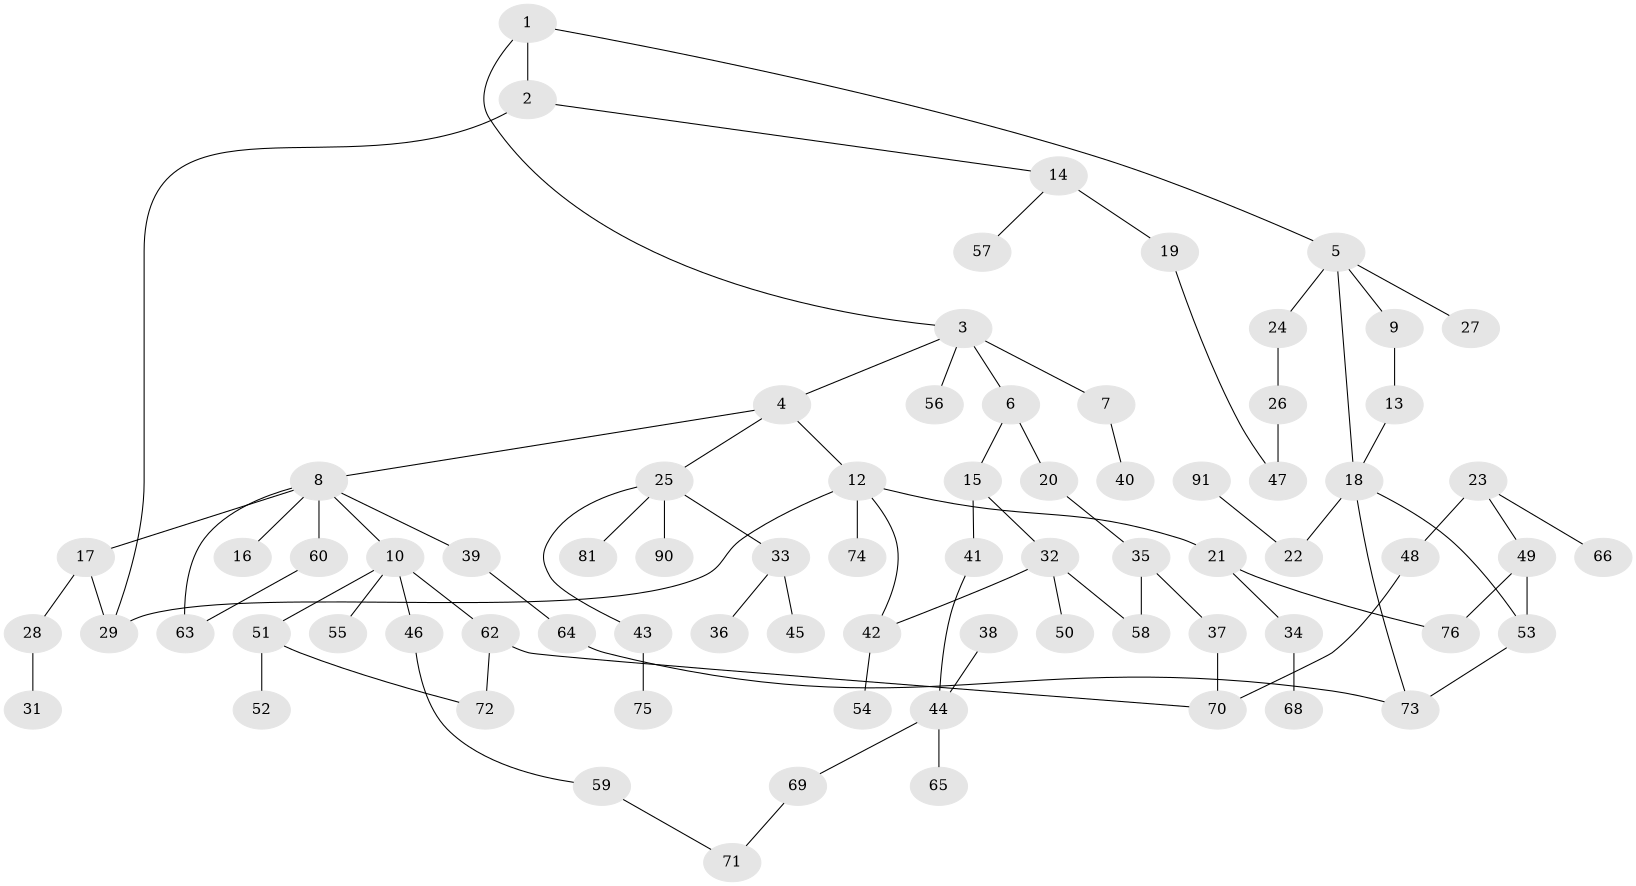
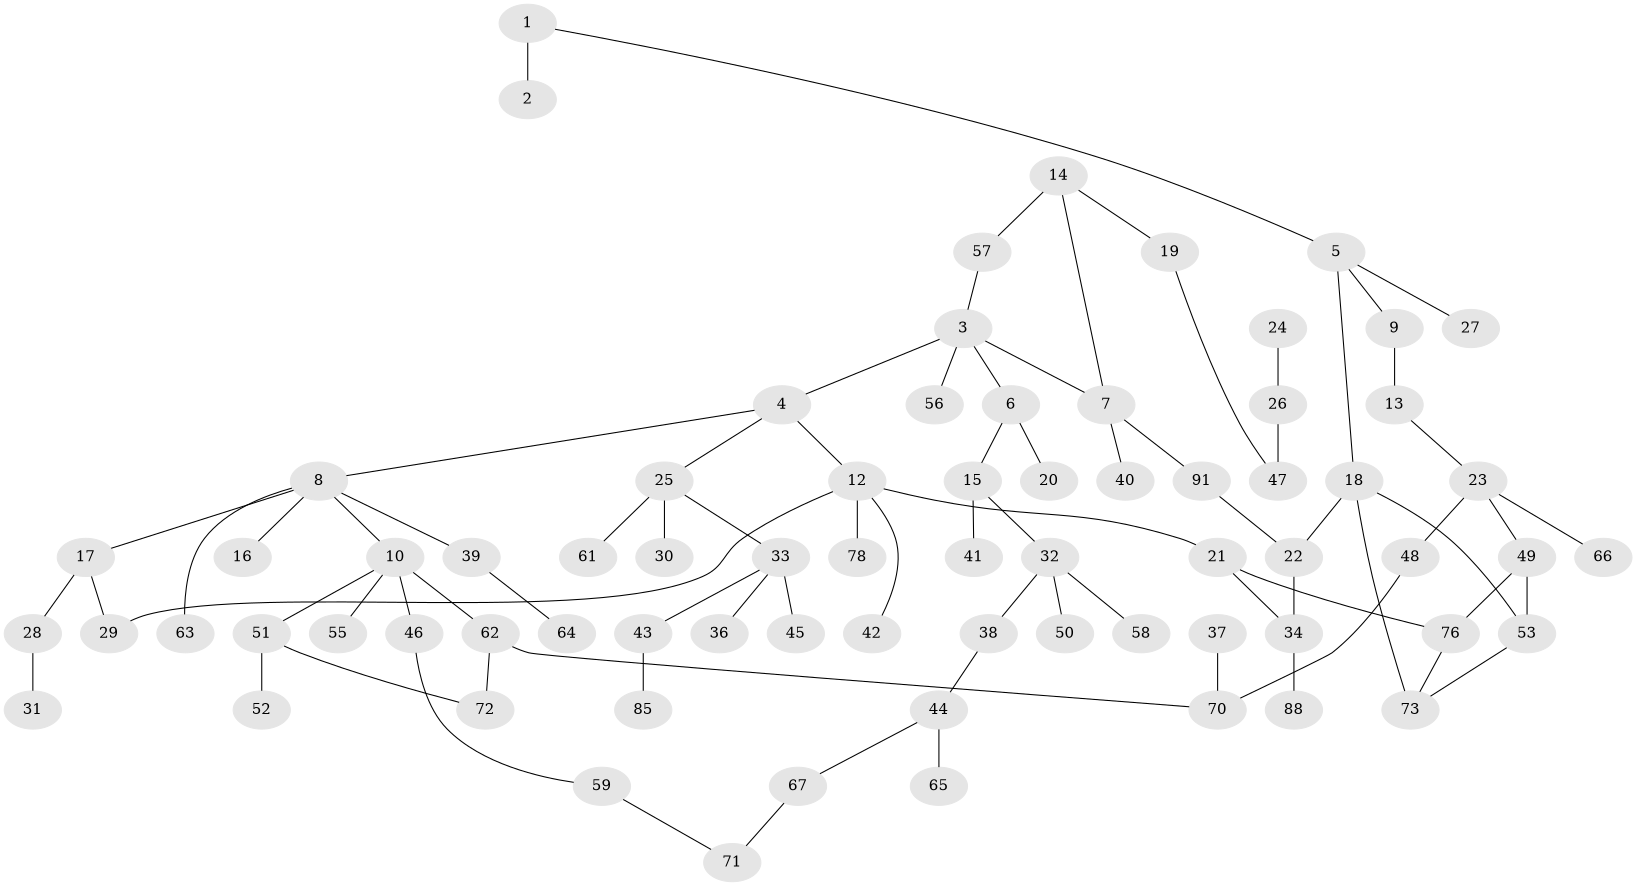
  graph {
    node [color=gray90 style=filled]
    1
    2
    3
    5
    14
    29
    4
    6
    7
    56
    9
    18
    24
    27
    19
    57
    8
    12
    25
    15
    20
    n22 [label=91]
    40
    10
    16
    17
    39
-   60
    63
    21
    42
-   74
-   30 [label=90]
+   74 [label=78]
+   30
    33
-   61 [label=81]
+   61
    13
    22
    53
    73
    26
    32
    41
-   35
    46
    51
    55
    62
    28
    64
    23
    59
    52
    72
    70
    34
    76
-   54
    48
    49
    66
    47
    38
    50
    58
    44
    31
    37
-   68
+   68 [label=88]
    36
    43
    45
-   75
+   75 [label=85]
    65
-   69
+   69 [label=67]
    71
    1 -- 2
-   1 -- 3
+   57 -- 3
    1 -- 5
-   2 -- 14
-   2 -- 29
+   7 -- 14
    3 -- 4
    3 -- 6
    3 -- 7
    3 -- 56
    5 -- 9
    5 -- 18
-   5 -- 24
    5 -- 27
    14 -- 19
    14 -- 57
    4 -- 8
    4 -- 12
    4 -- 25
    6 -- 15
    6 -- 20
+   7 -- n22
    7 -- 40
    9 -- 13
    18 -- 22
    18 -- 53
    18 -- 73
    24 -- 26
    19 -- 47
    8 -- 10
    8 -- 16
    8 -- 17
    8 -- 39
-   8 -- 60
    8 -- 63
    12 -- 29
    12 -- 21
    12 -- 42
    12 -- 74
    25 -- 30
    25 -- 33
    25 -- 61
    15 -- 32
    15 -- 41
-   20 -- 35
    n22 -- 22
    10 -- 46
    10 -- 51
    10 -- 55
    10 -- 62
    17 -- 29
    17 -- 28
    39 -- 64
-   60 -- 63
    21 -- 34
    21 -- 76
-   42 -- 54
    33 -- 36
-   25 -- 43
+   33 -- 43
    33 -- 45
-   13 -- 18
+   13 -- 23
+   22 -- 34
    53 -- 73
    26 -- 47
-   32 -- 42
+   32 -- 38
    32 -- 50
    32 -- 58
-   41 -- 44
-   35 -- 58
-   35 -- 37
    46 -- 59
    51 -- 52
    51 -- 72
    62 -- 72
    62 -- 70
    28 -- 31
-   64 -- 73
+   76 -- 73
    23 -- 48
    23 -- 49
    23 -- 66
    59 -- 71
    34 -- 68
    48 -- 70
    49 -- 53
    49 -- 76
    38 -- 44
    44 -- 65
    44 -- 69
    37 -- 70
    43 -- 75
    69 -- 71
  }
